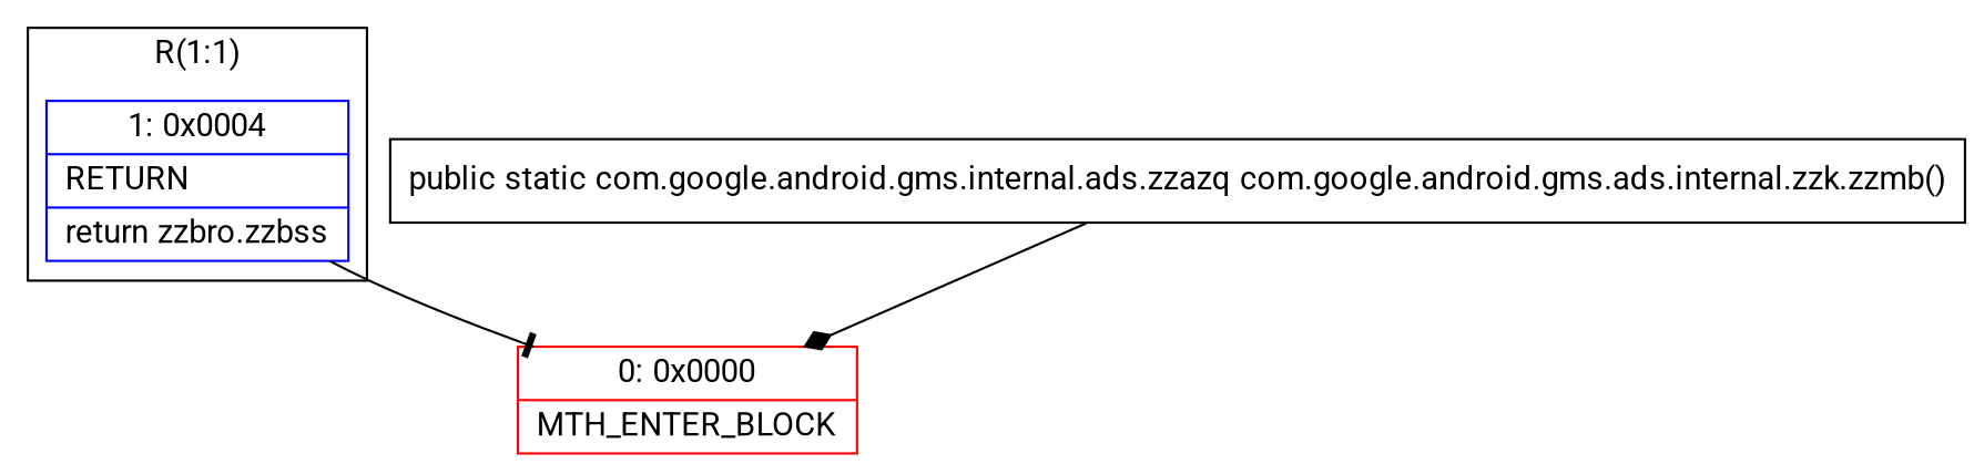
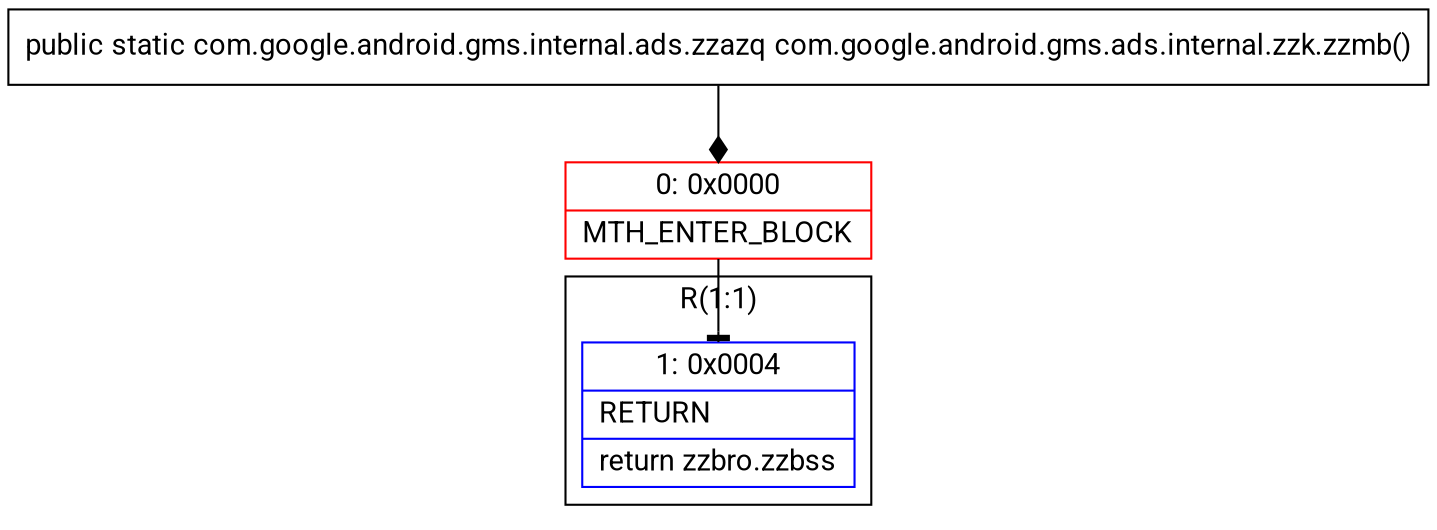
  digraph {
    fontname=Roboto
    node [shape=record fontname=Roboto]
    edge [fontname=Roboto]
    n1 [color=blue label="{1\:\ 0x0004|RETURN\l|return zzbro.zzbss\l}"]
    n2 [color=red label="{0\:\ 0x0000|MTH_ENTER_BLOCK\l}"]
    n3 [label="{public static com.google.android.gms.internal.ads.zzazq com.google.android.gms.ads.internal.zzk.zzmb() }"]
    subgraph cluster_1 {
      label="R(1:1)"
      n1
    }
-   n1 -> n2 [arrowhead=tee]
+   n2 -> n1 [arrowhead=tee]
    n3 -> n2 [arrowhead=diamond]
  }
